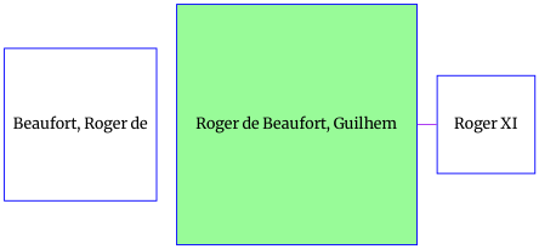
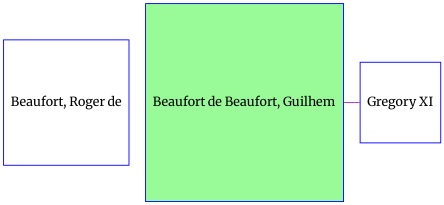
  digraph {
    fontname=Merriweather
    node [color=blue regular=1 shape=box style=filled fillcolor=white fontname=Merriweather]
    n1 [label="Beaufort, Roger de"]
-   n2 [label="Roger de Beaufort, Guilhem" fillcolor=palegreen]
-   n3 [label="Roger XI"]
+   n2 [label="Beaufort de Beaufort, Guilhem" fillcolor=palegreen]
+   n3 [label="Gregory XI"]
    subgraph sub_1 {
      rank=same
      n1
    }
    subgraph sub_2 {
      rank=same
      n2
      n3
    }
    n2 -> n3 [dir=none color=purple fontname=Merriweather]
  }
